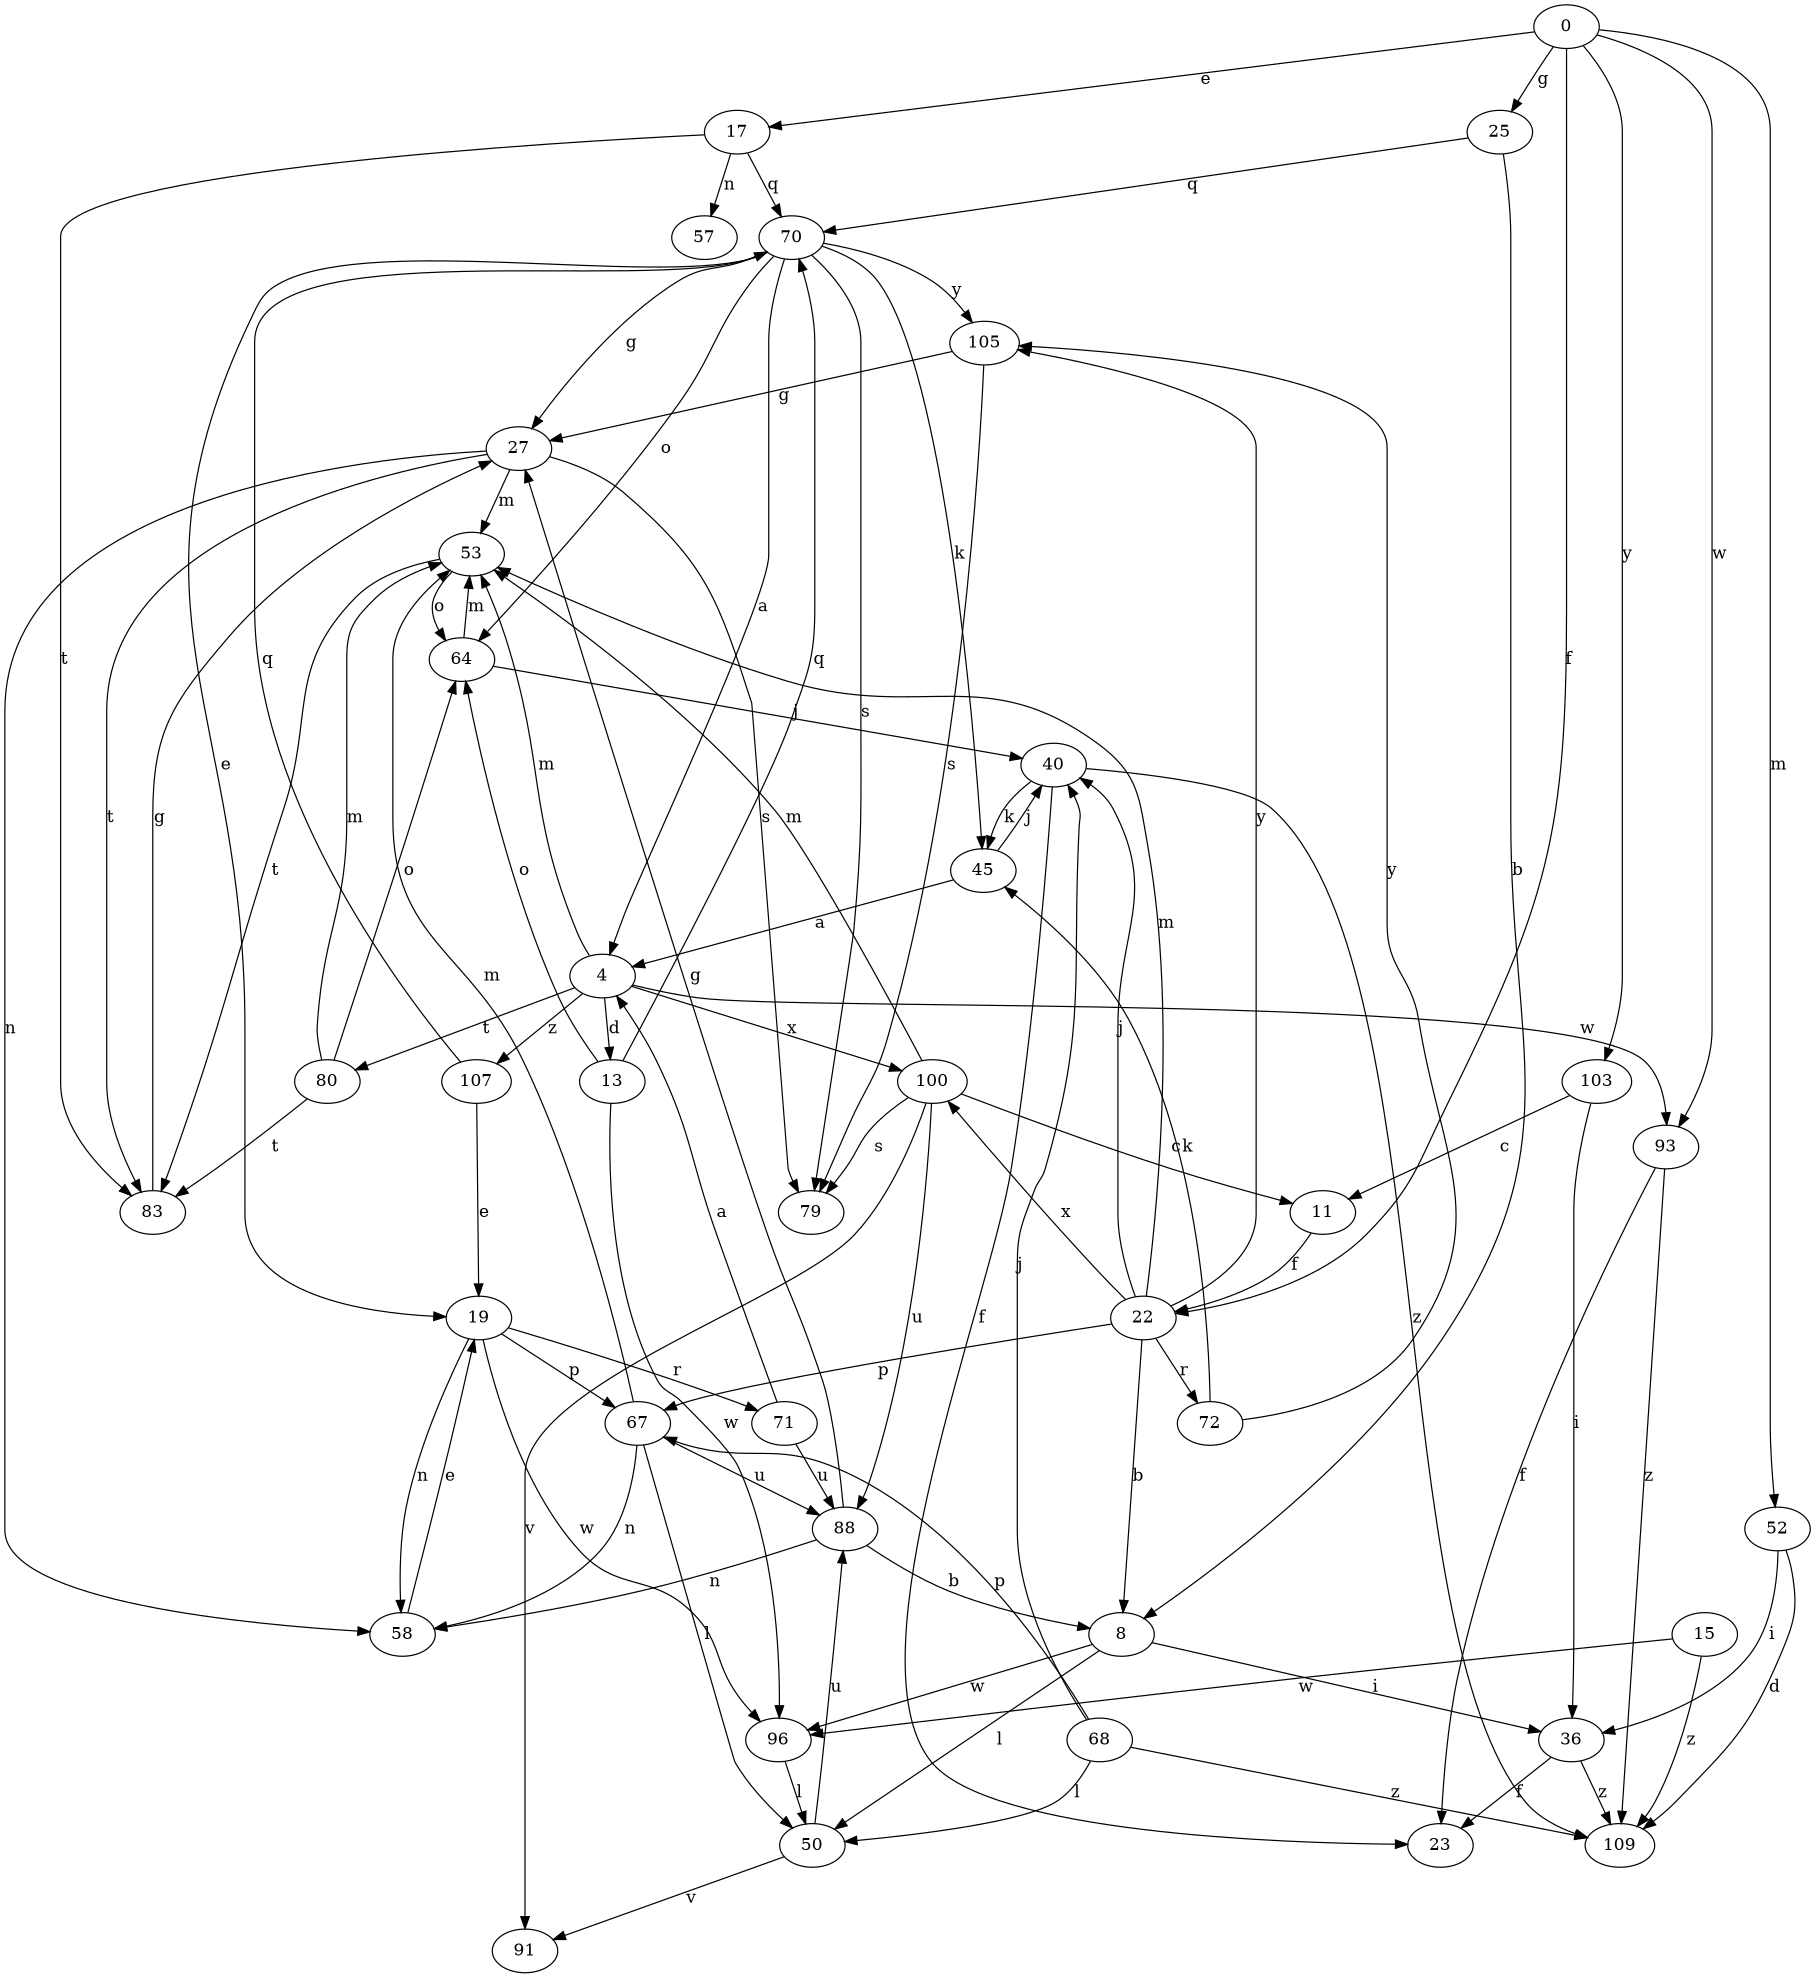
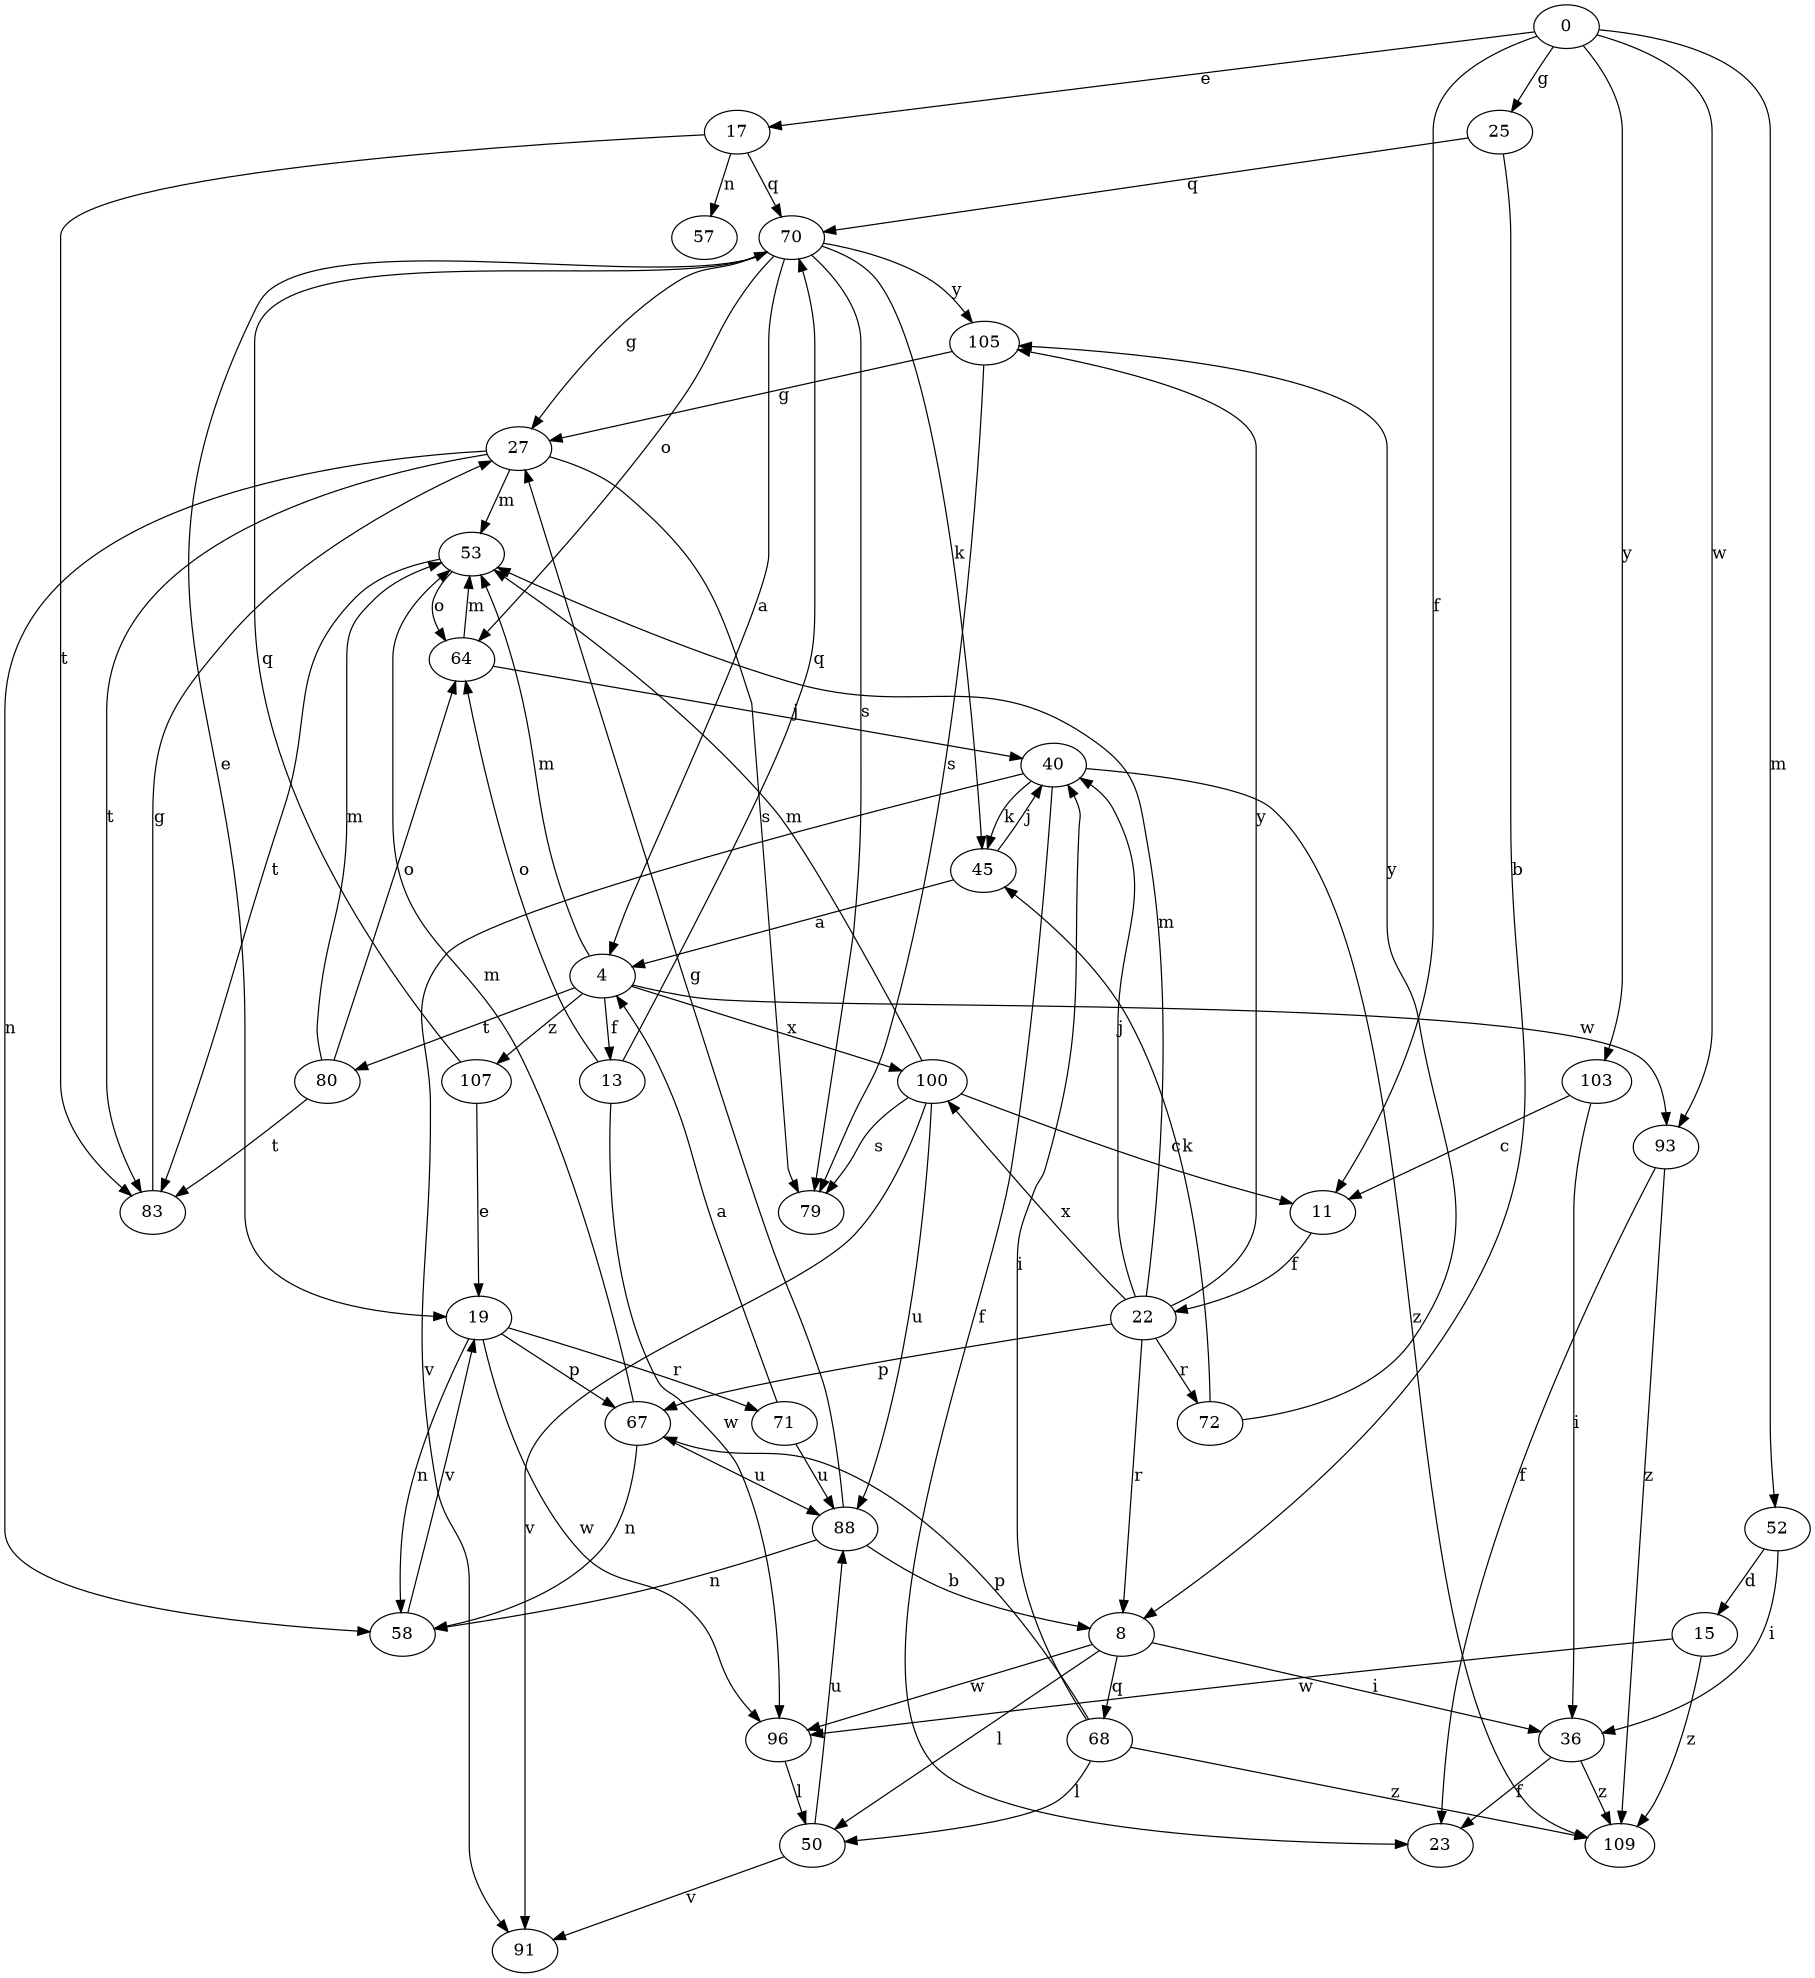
  strict digraph {
    0
    17
    22
    25
    52
    93
    103
    70
    57
    83
    53
    100
    n13 [label=8]
    67
    40
    72
    105
    36
    15
    109
    23
    11
    4
    13
    80
    107
    96
    n28 [label=64]
    79
    91
    88
    19
    50
    68
    27
    45
    58
    71
    0 -> 17 [label=e]
-   0 -> 22 [label=f]
+   0 -> 11 [label=f]
    0 -> 25 [label=g]
    0 -> 52 [label=m]
    0 -> 93 [label=w]
    0 -> 103 [label=y]
    17 -> 70 [label=q]
    17 -> 57 [label=n]
    17 -> 83 [label=t]
    22 -> 53 [label=m]
    22 -> 100 [label=x]
-   22 -> n13 [label=b]
+   22 -> n13 [label=r]
    22 -> 67 [label=p]
    22 -> 40 [label=j]
    22 -> 72 [label=r]
    22 -> 105 [label=y]
    25 -> 70 [label=q]
    25 -> n13 [label=b]
    52 -> 36 [label=i]
-   52 -> 109 [label=d]
+   52 -> 15 [label=d]
    93 -> 109 [label=z]
    93 -> 23 [label=f]
    103 -> 36 [label=i]
    103 -> 11 [label=c]
    70 -> 105 [label=y]
    70 -> 4 [label=a]
    70 -> n28 [label=o]
    70 -> 79 [label=s]
    70 -> 19 [label=e]
    70 -> 27 [label=g]
    70 -> 45 [label=k]
    83 -> 27 [label=g]
    53 -> 83 [label=t]
    53 -> n28 [label=o]
    100 -> 53 [label=m]
    100 -> 11 [label=c]
    100 -> 79 [label=s]
    100 -> 91 [label=v]
    100 -> 88 [label=u]
    n13 -> 36 [label=i]
    n13 -> 96 [label=w]
    n13 -> 50 [label=l]
+   n13 -> 68 [label=q]
    67 -> 53 [label=m]
    67 -> 88 [label=u]
-   67 -> 50 [label=l]
    67 -> 58 [label=n]
    40 -> 109 [label=z]
    40 -> 23 [label=f]
+   40 -> 91 [label=v]
    40 -> 45 [label=k]
    72 -> 105 [label=y]
    72 -> 45 [label=k]
    105 -> 79 [label=s]
    105 -> 27 [label=g]
    36 -> 109 [label=z]
    36 -> 23 [label=f]
    15 -> 109 [label=z]
    15 -> 96 [label=w]
    11 -> 22 [label=f]
    4 -> 93 [label=w]
    4 -> 53 [label=m]
    4 -> 100 [label=x]
-   4 -> 13 [label=d]
+   4 -> 13 [label=f]
    4 -> 80 [label=t]
    4 -> 107 [label=z]
    13 -> 70 [label=q]
    13 -> 96 [label=w]
    13 -> n28 [label=o]
    80 -> 83 [label=t]
    80 -> 53 [label=m]
    80 -> n28 [label=o]
    107 -> 70 [label=q]
    107 -> 19 [label=e]
    96 -> 50 [label=l]
    n28 -> 53 [label=m]
    n28 -> 40 [label=j]
    88 -> n13 [label=b]
    88 -> 27 [label=g]
    88 -> 58 [label=n]
    19 -> 67 [label=p]
    19 -> 96 [label=w]
    19 -> 58 [label=n]
    19 -> 71 [label=r]
    50 -> 91 [label=v]
    50 -> 88 [label=u]
    68 -> 67 [label=p]
-   68 -> 40 [label=j]
+   68 -> 40 [label=i]
    68 -> 109 [label=z]
    68 -> 50 [label=l]
    27 -> 83 [label=t]
    27 -> 53 [label=m]
    27 -> 79 [label=s]
    27 -> 58 [label=n]
    45 -> 40 [label=j]
    45 -> 4 [label=a]
-   58 -> 19 [label=e]
+   58 -> 19 [label=v]
    71 -> 4 [label=a]
    71 -> 88 [label=u]
  }
